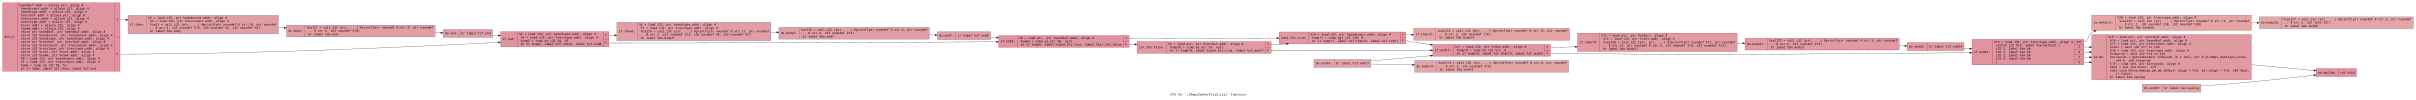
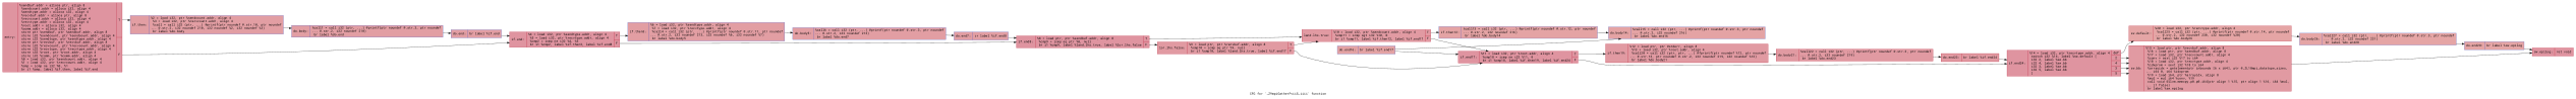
  digraph {
    fontname="Roboto Mono"
    label="CFG for '_Z9mpiGatherPviiS_iiii' function"
    rankdir=LR
    node [color="#b70d28ff" fillcolor="#b70d2870" fontname="Roboto Mono" shape=record style=filled]
    edge [fontname="Roboto Mono"]
    n1 [label="{entry:\l|  %sendbuf.addr = alloca ptr, align 8\l  %sendcount.addr = alloca i32, align 4\l  %sendtype.addr = alloca i32, align 4\l  %recvbuf.addr = alloca ptr, align 8\l  %recvcount.addr = alloca i32, align 4\l  %recvtype.addr = alloca i32, align 4\l  %root.addr = alloca i32, align 4\l  %comm.addr = alloca i32, align 4\l  store ptr %sendbuf, ptr %sendbuf.addr, align 8\l  store i32 %sendcount, ptr %sendcount.addr, align 4\l  store i32 %sendtype, ptr %sendtype.addr, align 4\l  store ptr %recvbuf, ptr %recvbuf.addr, align 8\l  store i32 %recvcount, ptr %recvcount.addr, align 4\l  store i32 %recvtype, ptr %recvtype.addr, align 4\l  store i32 %root, ptr %root.addr, align 4\l  store i32 %comm, ptr %comm.addr, align 4\l  %0 = load i32, ptr %sendcount.addr, align 4\l  %1 = load i32, ptr %recvcount.addr, align 4\l  %cmp = icmp ne i32 %0, %1\l  br i1 %cmp, label %if.then, label %if.end\l|{<s0>T|<s1>F}}"]
    n2 [color="#3d50c3ff" fillcolor="#be242e70" label="{if.then:\l|  %2 = load i32, ptr %sendcount.addr, align 4\l  %3 = load i32, ptr %recvcount.addr, align 4\l  %call = call i32 (ptr, ...) @printf(ptr noundef @.str.10, ptr noundef\l... @.str.2, i32 noundef 210, i32 noundef %2, i32 noundef %3)\l  br label %do.body\l}"]
    n3 [label="{if.end:\l|  %4 = load i32, ptr %sendtype.addr, align 4\l  %5 = load i32, ptr %recvtype.addr, align 4\l  %cmp2 = icmp ne i32 %4, %5\l  br i1 %cmp2, label %if.then3, label %if.end8\l|{<s0>T|<s1>F}}"]
    n4 [color="#3d50c3ff" fillcolor="#be242e70" label="{do.body:\l|  %call1 = call i32 (ptr, ...) @printf(ptr noundef @.str.3, ptr noundef\l... @.str.2, i32 noundef 210)\l  br label %do.end\l}"]
    n5 [color="#3d50c3ff" fillcolor="#be242e70" label="{if.then3:\l|  %6 = load i32, ptr %sendtype.addr, align 4\l  %7 = load i32, ptr %recvtype.addr, align 4\l  %call4 = call i32 (ptr, ...) @printf(ptr noundef @.str.11, ptr noundef\l... @.str.2, i32 noundef 213, i32 noundef %6, i32 noundef %7)\l  br label %do.body5\l}"]
    n6 [label="{if.end8:\l|  %8 = load ptr, ptr %sendbuf.addr, align 8\l  %cmp9 = icmp eq ptr %8, null\l  br i1 %cmp9, label %land.lhs.true, label %lor.lhs.false\l|{<s0>T|<s1>F}}"]
    n7 [color="#3d50c3ff" fillcolor="#be242e70" label="{do.end:\l|  br label %if.end\l}"]
    n8 [color="#3d50c3ff" fillcolor="#be242e70" label="{do.body5:\l|  %call6 = call i32 (ptr, ...) @printf(ptr noundef @.str.3, ptr noundef\l... @.str.2, i32 noundef 213)\l  br label %do.end7\l}"]
    n9 [fillcolor="#bb1b2c70" label="{land.lhs.true:\l|  %10 = load i32, ptr %sendcount.addr, align 4\l  %cmp11 = icmp sgt i32 %10, 0\l  br i1 %cmp11, label %if.then12, label %if.end17\l|{<s0>T|<s1>F}}"]
    n10 [fillcolor="#bb1b2c70" label="{lor.lhs.false:\l|  %9 = load ptr, ptr %recvbuf.addr, align 8\l  %cmp10 = icmp eq ptr %9, null\l  br i1 %cmp10, label %land.lhs.true, label %if.end17\l|{<s0>T|<s1>F}}"]
    n11 [color="#3d50c3ff" fillcolor="#be242e70" label="{do.end7:\l|  br label %if.end8\l}"]
    n12 [label="{if.end17:\l|  %11 = load i32, ptr %root.addr, align 4\l  %cmp18 = icmp ne i32 %11, 0\l  br i1 %cmp18, label %if.then19, label %if.end24\l|{<s0>T|<s1>F}}"]
-   n13 [fillcolor="#c32e3170" label="{if.then12:\l|  %call13 = call i32 (ptr, ...) @printf(ptr noundef @.str.12, ptr noundef\l... @.str.2, i32 noundef 216)\l  br label %do.body14\l}"]
+   n13 [color="#3d50c3ff" fillcolor="#c32e3170" label="{if.then12:\l|  %call13 = call i32 (ptr, ...) @printf(ptr noundef @.str.12, ptr noundef\l... @.str.2, i32 noundef 216)\l  br label %do.body14\l}"]
    n14 [fillcolor="#bb1b2c70" label="{if.then19:\l|  %12 = load ptr, ptr @stderr, align 8\l  %13 = load i32, ptr %root.addr, align 4\l  %call20 = call i32 (ptr, ptr, ...) @fprintf(ptr noundef %12, ptr noundef\l... @.str.13, ptr noundef @.str.2, i32 noundef 219, i32 noundef %13)\l  br label %do.body21\l}"]
    n15 [label="{if.end24:\l|  %14 = load i32, ptr %recvtype.addr, align 4\l  switch i32 %14, label %sw.default [\l    i32 2, label %sw.bb\l    i32 4, label %sw.bb\l    i32 3, label %sw.bb\l    i32 5, label %sw.bb\l  ]\l|{<s0>def|<s1>2|<s2>4|<s3>3|<s4>5}}"]
    n16 [color="#3d50c3ff" fillcolor="#c32e3170" label="{do.body14:\l|  %call15 = call i32 (ptr, ...) @printf(ptr noundef @.str.3, ptr noundef\l... @.str.2, i32 noundef 216)\l  br label %do.end16\l}"]
    n17 [fillcolor="#bb1b2c70" label="{do.body21:\l|  %call22 = call i32 (ptr, ...) @printf(ptr noundef @.str.3, ptr noundef\l... @.str.2, i32 noundef 219)\l  br label %do.end23\l}"]
    n18 [fillcolor="#c5333470" label="{sw.default:\l|  %20 = load i32, ptr %recvtype.addr, align 4\l  %call25 = call i32 (ptr, ...) @printf(ptr noundef @.str.14, ptr noundef\l... @.str.2, i32 noundef 230, i32 noundef %20)\l  br label %do.body26\l}"]
    n19 [fillcolor="#bb1b2c70" label="{sw.bb:\l|  %15 = load ptr, ptr %recvbuf.addr, align 8\l  %16 = load ptr, ptr %sendbuf.addr, align 8\l  %17 = load i32, ptr %recvcount.addr, align 4\l  %conv = sext i32 %17 to i64\l  %18 = load i32, ptr %recvtype.addr, align 4\l  %idxprom = sext i32 %18 to i64\l  %arrayidx = getelementptr inbounds [6 x i64], ptr @_ZL18mpi_datatype_sizes,\l... i64 0, i64 %idxprom\l  %19 = load i64, ptr %arrayidx, align 8\l  %mul = mul i64 %conv, %19\l  call void @llvm.memcpy.p0.p0.i64(ptr align 1 %15, ptr align 1 %16, i64 %mul,\l... i1 false)\l  br label %sw.epilog\l}"]
    n20 [color="#3d50c3ff" fillcolor="#c32e3170" label="{do.end16:\l|  br label %if.end17\l}"]
    n21 [fillcolor="#bb1b2c70" label="{do.end23:\l|  br label %if.end24\l}"]
-   n22 [color="#3d50c3ff" fillcolor="#c5333470" label="{do.body26:\l|  %call27 = call i32 (ptr, ...) @printf(ptr noundef @.str.3, ptr noundef\l... @.str.2, i32 then 231)\l  br label %do.end28\l}"]
+   n22 [color="#3d50c3ff" fillcolor="#c5333470" label="{do.body26:\l|  %call27 = call i32 (ptr, ...) @printf(ptr noundef @.str.3, ptr noundef\l... @.str.2, i32 noundef 231)\l  br label %do.end28\l}"]
    n23 [label="{sw.epilog:\l|  ret void\l}"]
    n24 [color="#3d50c3ff" fillcolor="#c5333470" label="{do.end28:\l|  br label %sw.epilog\l}"]
    n1 -> n2 [tailport=s0]
    n1 -> n3 [tailport=s1]
    n2 -> n4
    n3 -> n5 [tailport=s0]
    n3 -> n6 [tailport=s1]
    n4 -> n7
    n5 -> n8
    n6 -> n9 [tailport=s0]
    n6 -> n10 [tailport=s1]
    n7 -> n3
    n8 -> n11
    n9 -> n12 [tailport=s1]
    n9 -> n13 [tailport=s0]
    n10 -> n9 [tailport=s0]
    n10 -> n12 [tailport=s1]
    n11 -> n6
    n12 -> n14 [tailport=s0]
    n12 -> n15 [tailport=s1]
+   n13 -> n16
    n14 -> n17
    n15 -> n18 [tailport=s0]
    n15 -> n19 [tailport=s1]
    n15 -> n19 [tailport=s2]
    n15 -> n19 [tailport=s3]
    n15 -> n19 [tailport=s4]
    n17 -> n21
    n18 -> n22
    n19 -> n23
    n20 -> n12
    n20 -> n16
    n21 -> n15
+   n22 -> n24
    n24 -> n23
  }
